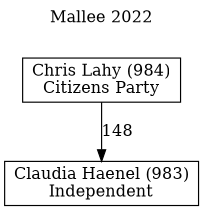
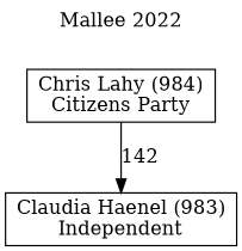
  digraph {
    label="Mallee 2022"
    labelloc=t
    mclimit=10
    node [shape=box]
    n1 [label="Claudia Haenel (983)\nIndependent"]
    n2 [label="Chris Lahy (984)\nCitizens Party"]
-   n2 -> n1 [label=148]
+   n2 -> n1 [label=142]
  }
